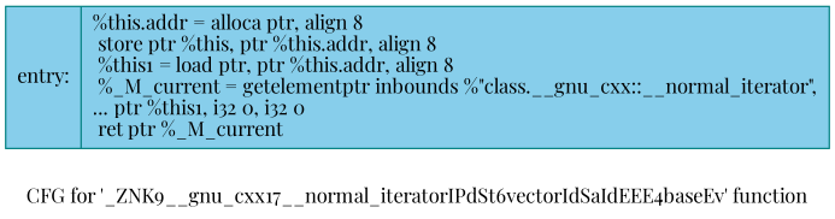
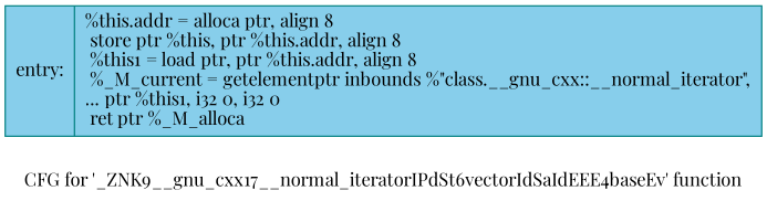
  digraph {
    label="CFG for '_ZNK9__gnu_cxx17__normal_iteratorIPdSt6vectorIdSaIdEEE4baseEv' function"
    rankdir=LR
    fontname="Playfair Display"
-   n1 [color=teal fillcolor=skyblue fontname="Playfair Display" label="{entry:\l|  %this.addr = alloca ptr, align 8\l  store ptr %this, ptr %this.addr, align 8\l  %this1 = load ptr, ptr %this.addr, align 8\l  %_M_current = getelementptr inbounds %\"class.__gnu_cxx::__normal_iterator\",\l... ptr %this1, i32 0, i32 0\l  ret ptr %_M_current\l}" shape=record style=filled]
+   n1 [color=teal fillcolor=skyblue fontname="Playfair Display" label="{entry:\l|  %this.addr = alloca ptr, align 8\l  store ptr %this, ptr %this.addr, align 8\l  %this1 = load ptr, ptr %this.addr, align 8\l  %_M_current = getelementptr inbounds %\"class.__gnu_cxx::__normal_iterator\",\l... ptr %this1, i32 0, i32 0\l  ret ptr %_M_alloca\l}" shape=record style=filled]
  }
